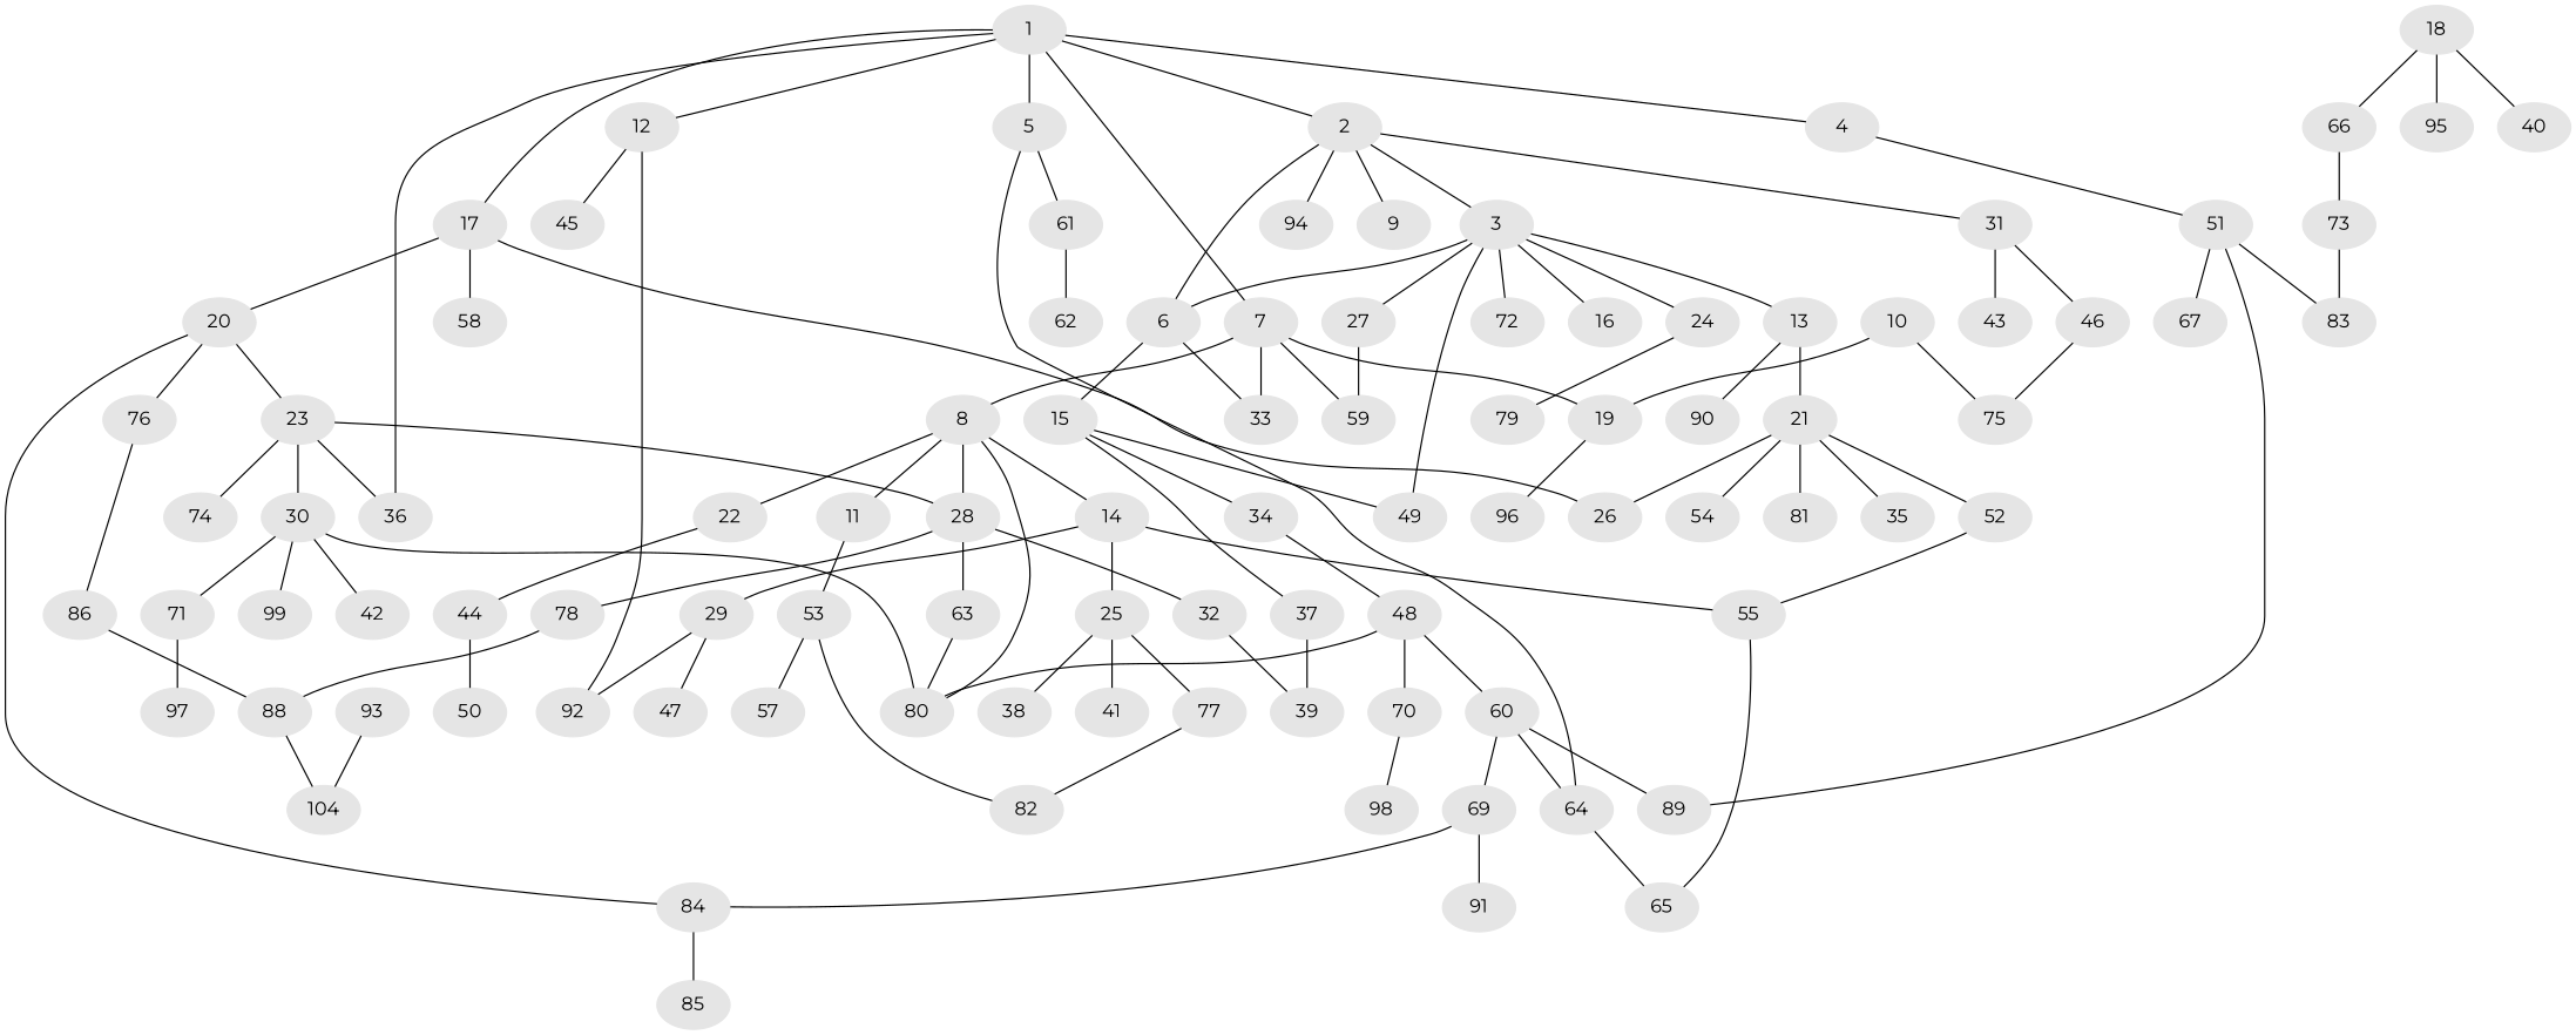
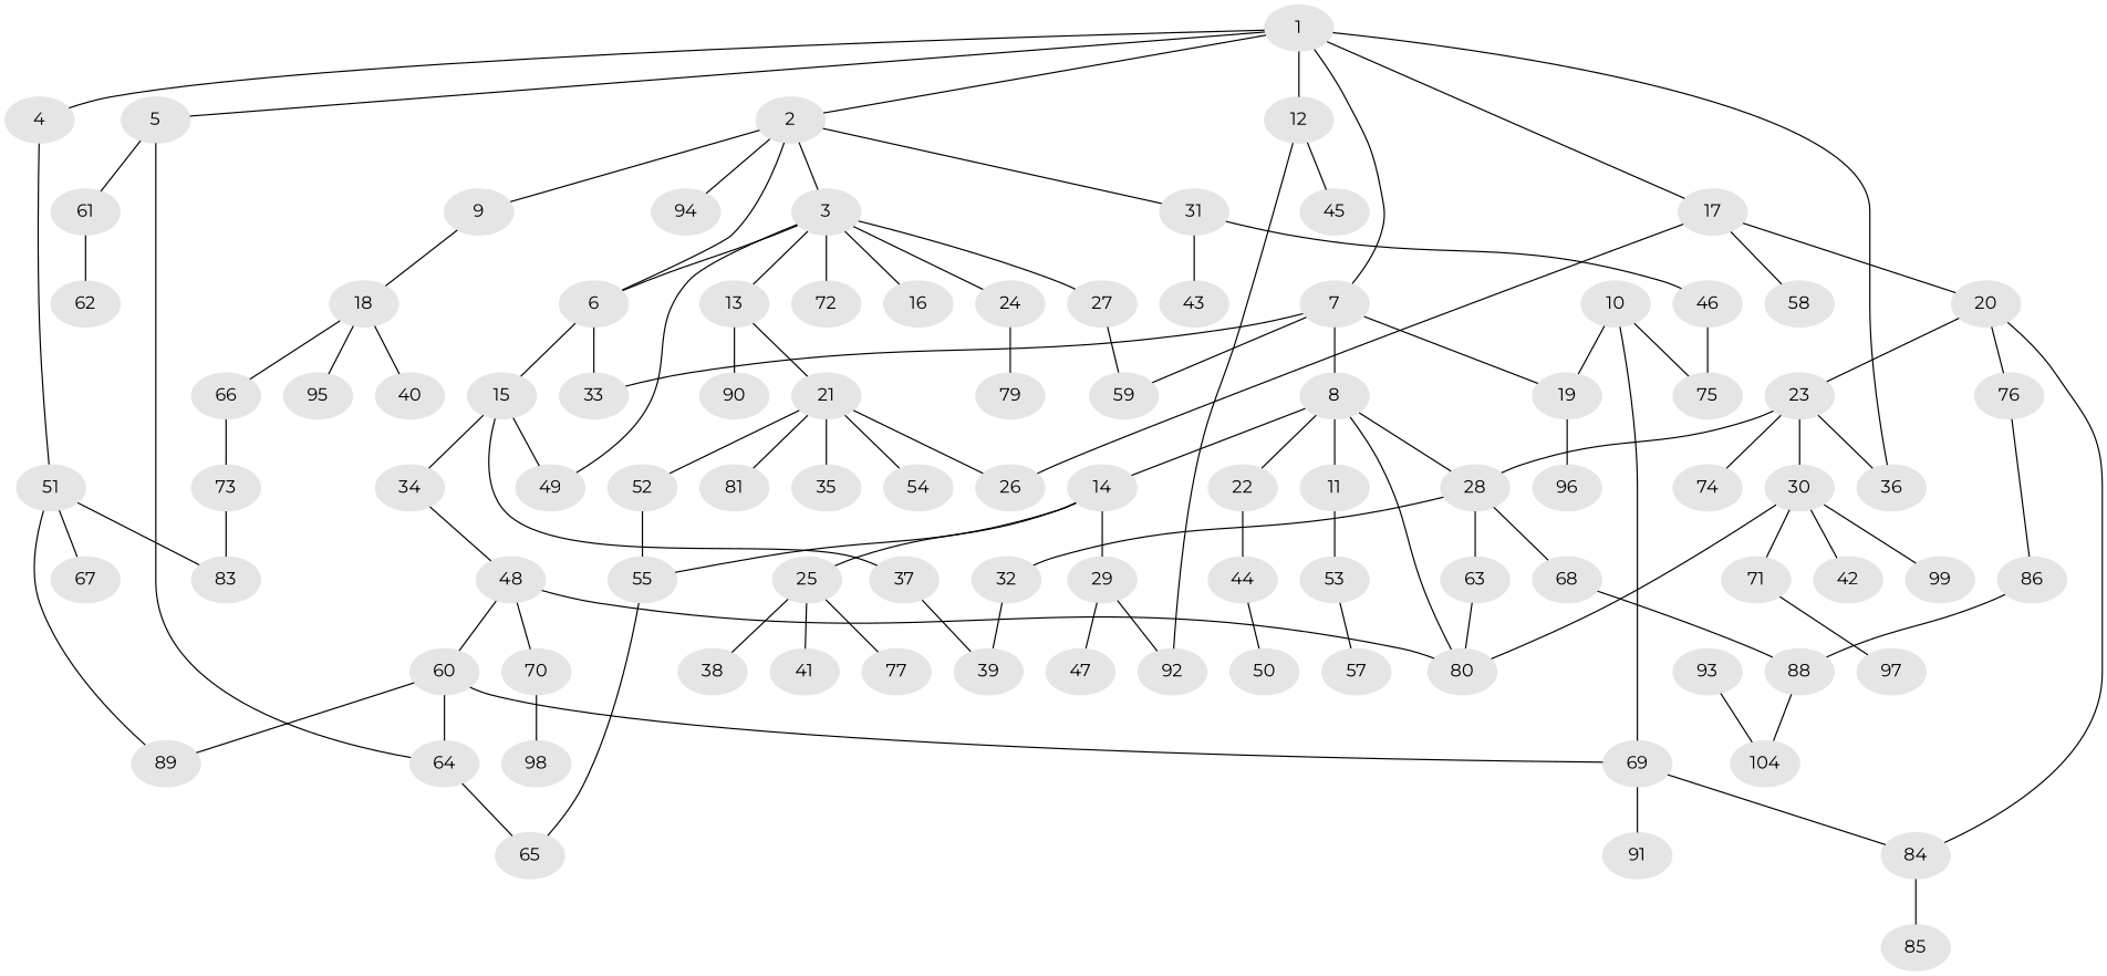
  graph {
    fontname=Montserrat
    node [color=gray90 fontname=Montserrat style=filled]
    edge [fontname=Montserrat]
    1
    2
    4
    5
    7
    12
    17
    36
    3
    6
    9
    31
    94
    51
    61
    64
    33
    8
    19
    59
    45
    92
    26
    20
    58
    13
    16
    24
    27
    49
    72
    15
    18
    43
    46
    10
    69
    75
    21
    90
    79
    67
    89
    83
    62
    65
    34
    37
    11
    14
    22
    28
    80
    96
    53
    25
    29
    55
    44
    32
    63
-   68 [label=78]
+   68
    40
    66
    95
    84
    91
    57
-   82
    35
    52
    54
    81
    38
    41
    77
    47
    48
    39
    23
    76
    73
    30
    74
    86
    85
    50
    42
    71
    99
    88
    97
    60
    70
    98
    n96 [label=104]
    93
    1 -- 2
    1 -- 4
    1 -- 5
    1 -- 7
    1 -- 12
    1 -- 17
    1 -- 36
    2 -- 3
    2 -- 6
    2 -- 9
    2 -- 31
    2 -- 94
    4 -- 51
    5 -- 61
    5 -- 64
    7 -- 33
    7 -- 8
    7 -- 19
    7 -- 59
    12 -- 45
    12 -- 92
    17 -- 26
    17 -- 20
    17 -- 58
    3 -- 6
    3 -- 13
    3 -- 16
    3 -- 24
    3 -- 27
    3 -- 49
    3 -- 72
    6 -- 33
    6 -- 15
+   9 -- 18
    31 -- 43
    31 -- 46
    51 -- 67
    51 -- 89
    51 -- 83
    61 -- 62
    64 -- 65
    8 -- 11
    8 -- 14
    8 -- 22
    8 -- 28
    8 -- 80
    19 -- 96
    20 -- 84
    20 -- 23
    20 -- 76
    13 -- 21
    13 -- 90
    24 -- 79
    27 -- 59
    15 -- 49
    15 -- 34
    15 -- 37
    18 -- 40
    18 -- 66
    18 -- 95
    46 -- 75
    10 -- 19
+   10 -- 69
    10 -- 75
    69 -- 84
    69 -- 91
    21 -- 26
    21 -- 35
    21 -- 52
    21 -- 54
    21 -- 81
    34 -- 48
    37 -- 39
    11 -- 53
    14 -- 25
    14 -- 29
    14 -- 55
    22 -- 44
    28 -- 32
    28 -- 63
    28 -- 68
    53 -- 57
-   53 -- 82
    25 -- 38
    25 -- 41
    25 -- 77
    29 -- 92
    29 -- 47
    55 -- 65
    44 -- 50
    32 -- 39
    63 -- 80
    68 -- 88
    66 -- 73
    84 -- 85
    52 -- 55
-   77 -- 82
    48 -- 80
    48 -- 60
    48 -- 70
    23 -- 36
    23 -- 28
    23 -- 30
    23 -- 74
    76 -- 86
    73 -- 83
    30 -- 80
    30 -- 42
    30 -- 71
    30 -- 99
    86 -- 88
    71 -- 97
    88 -- n96
    60 -- 64
    60 -- 69
    60 -- 89
    70 -- 98
    93 -- n96
  }
